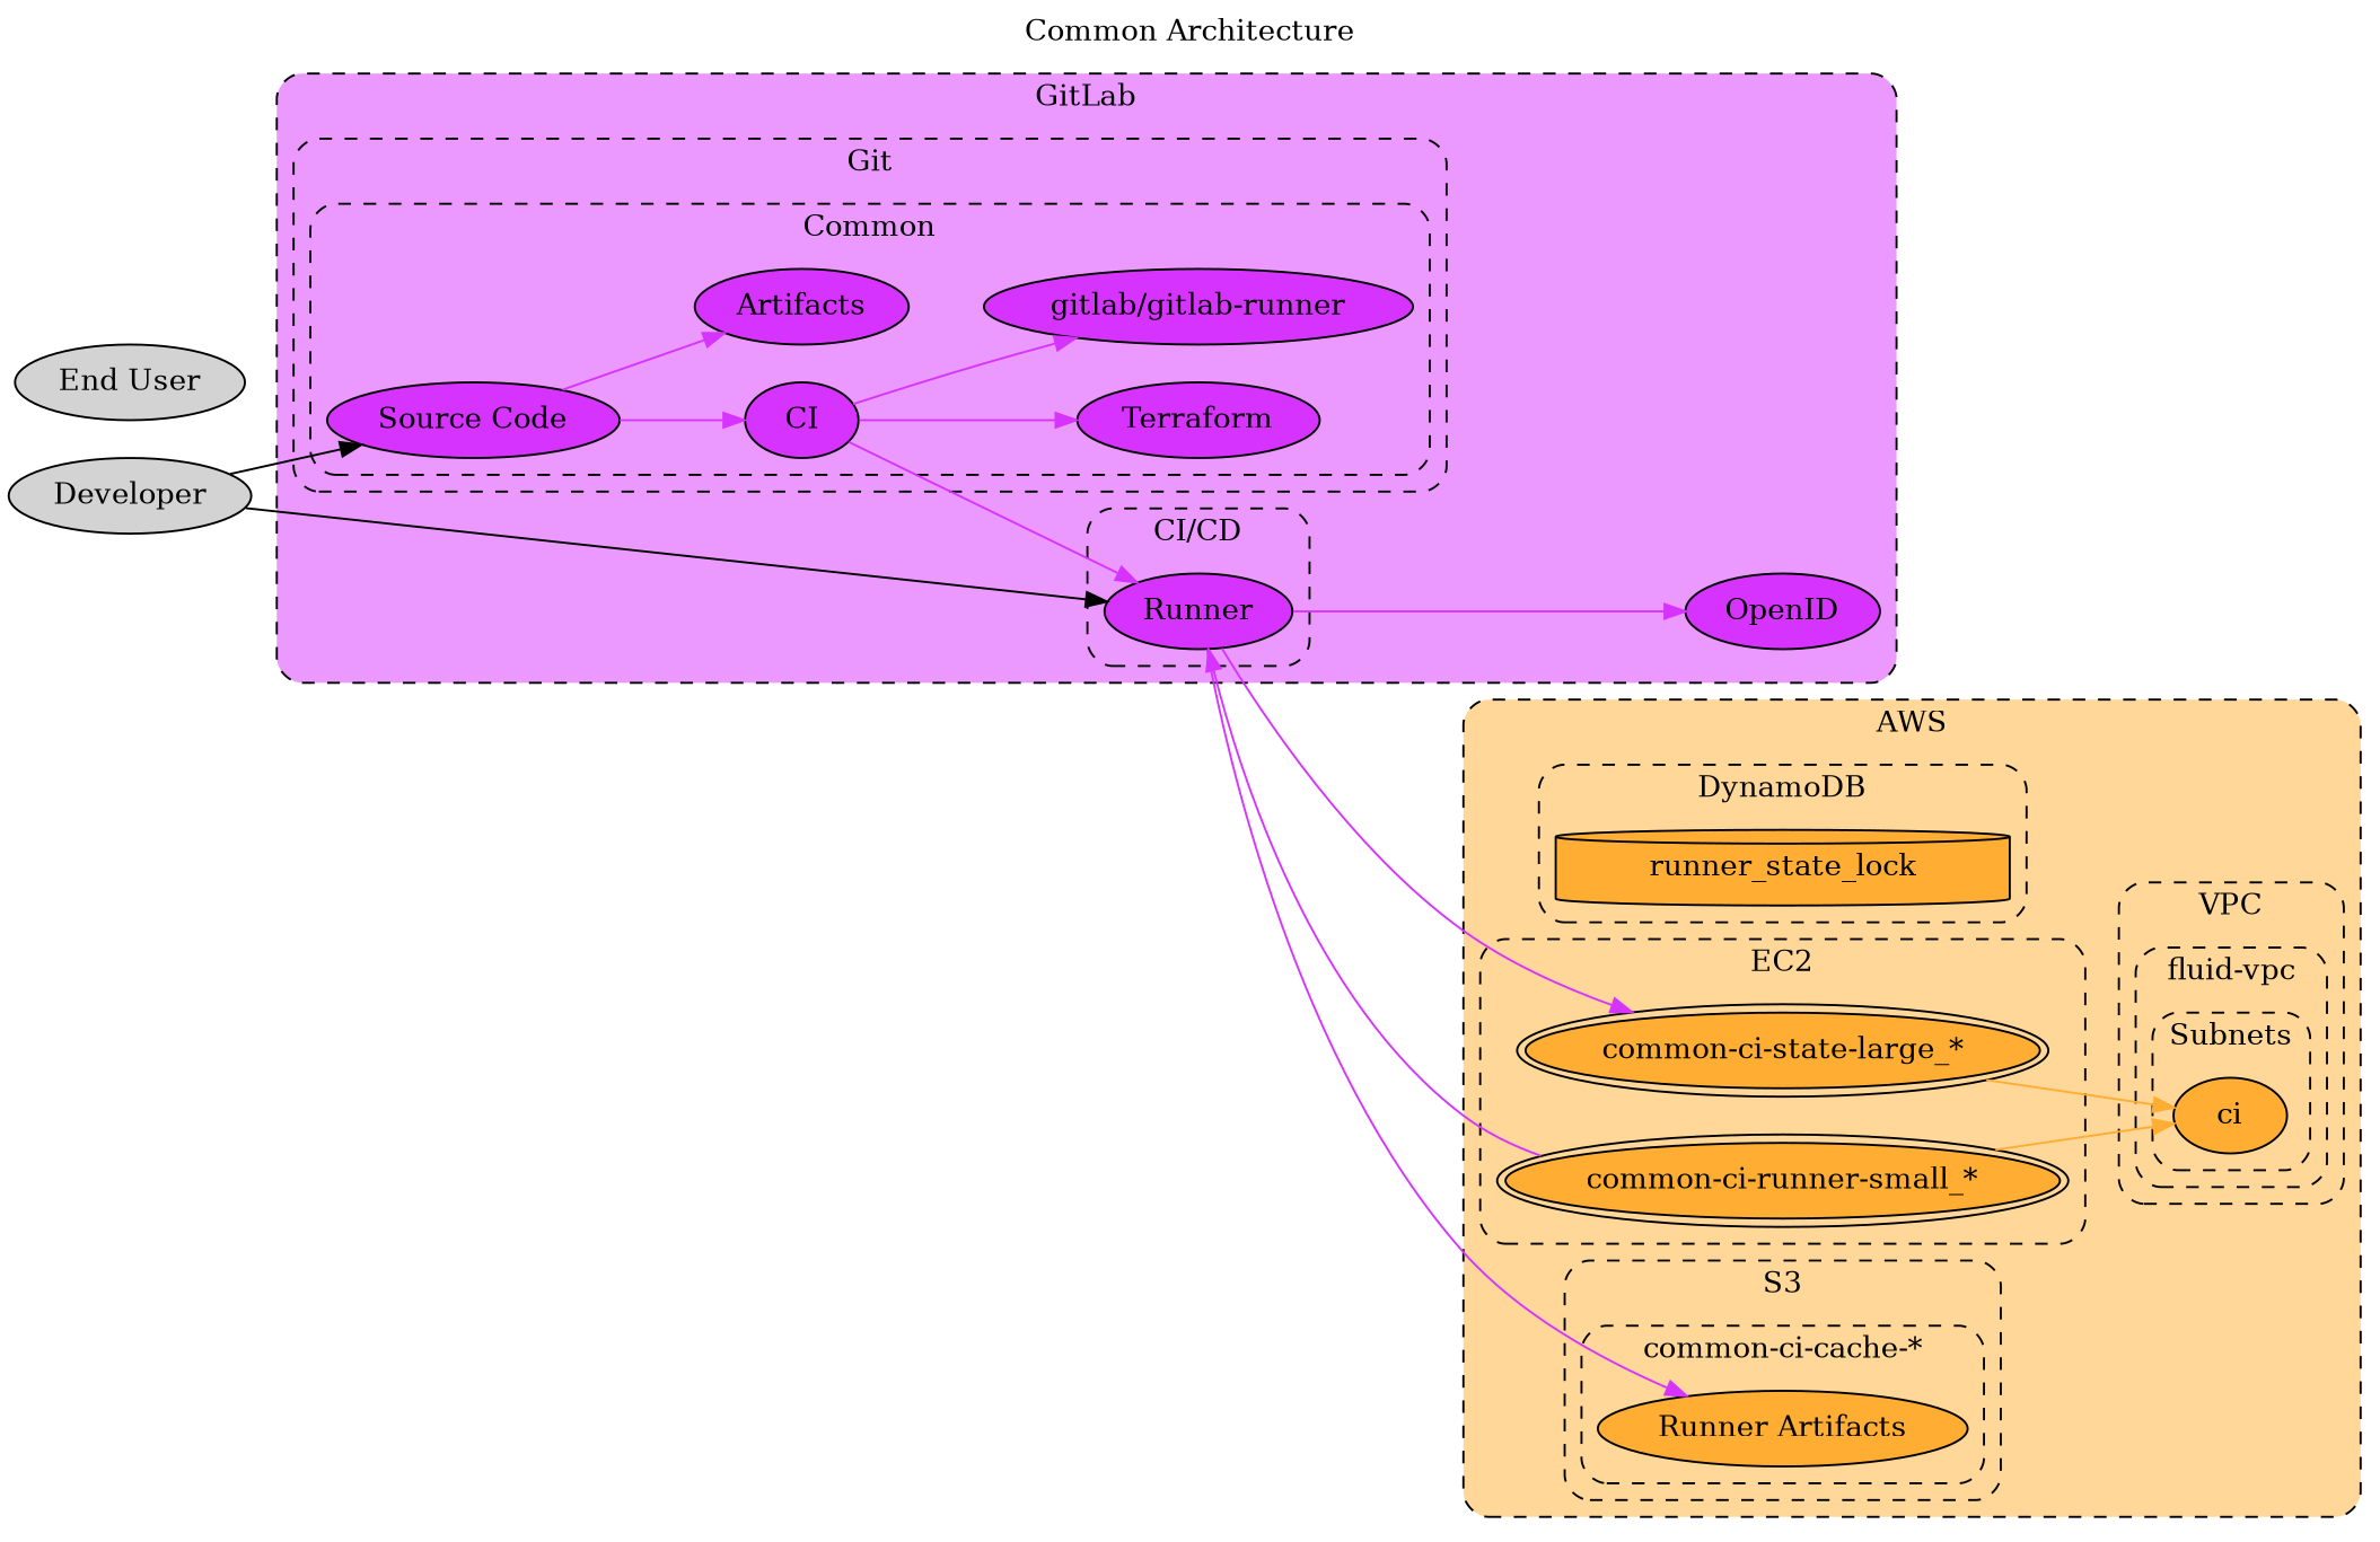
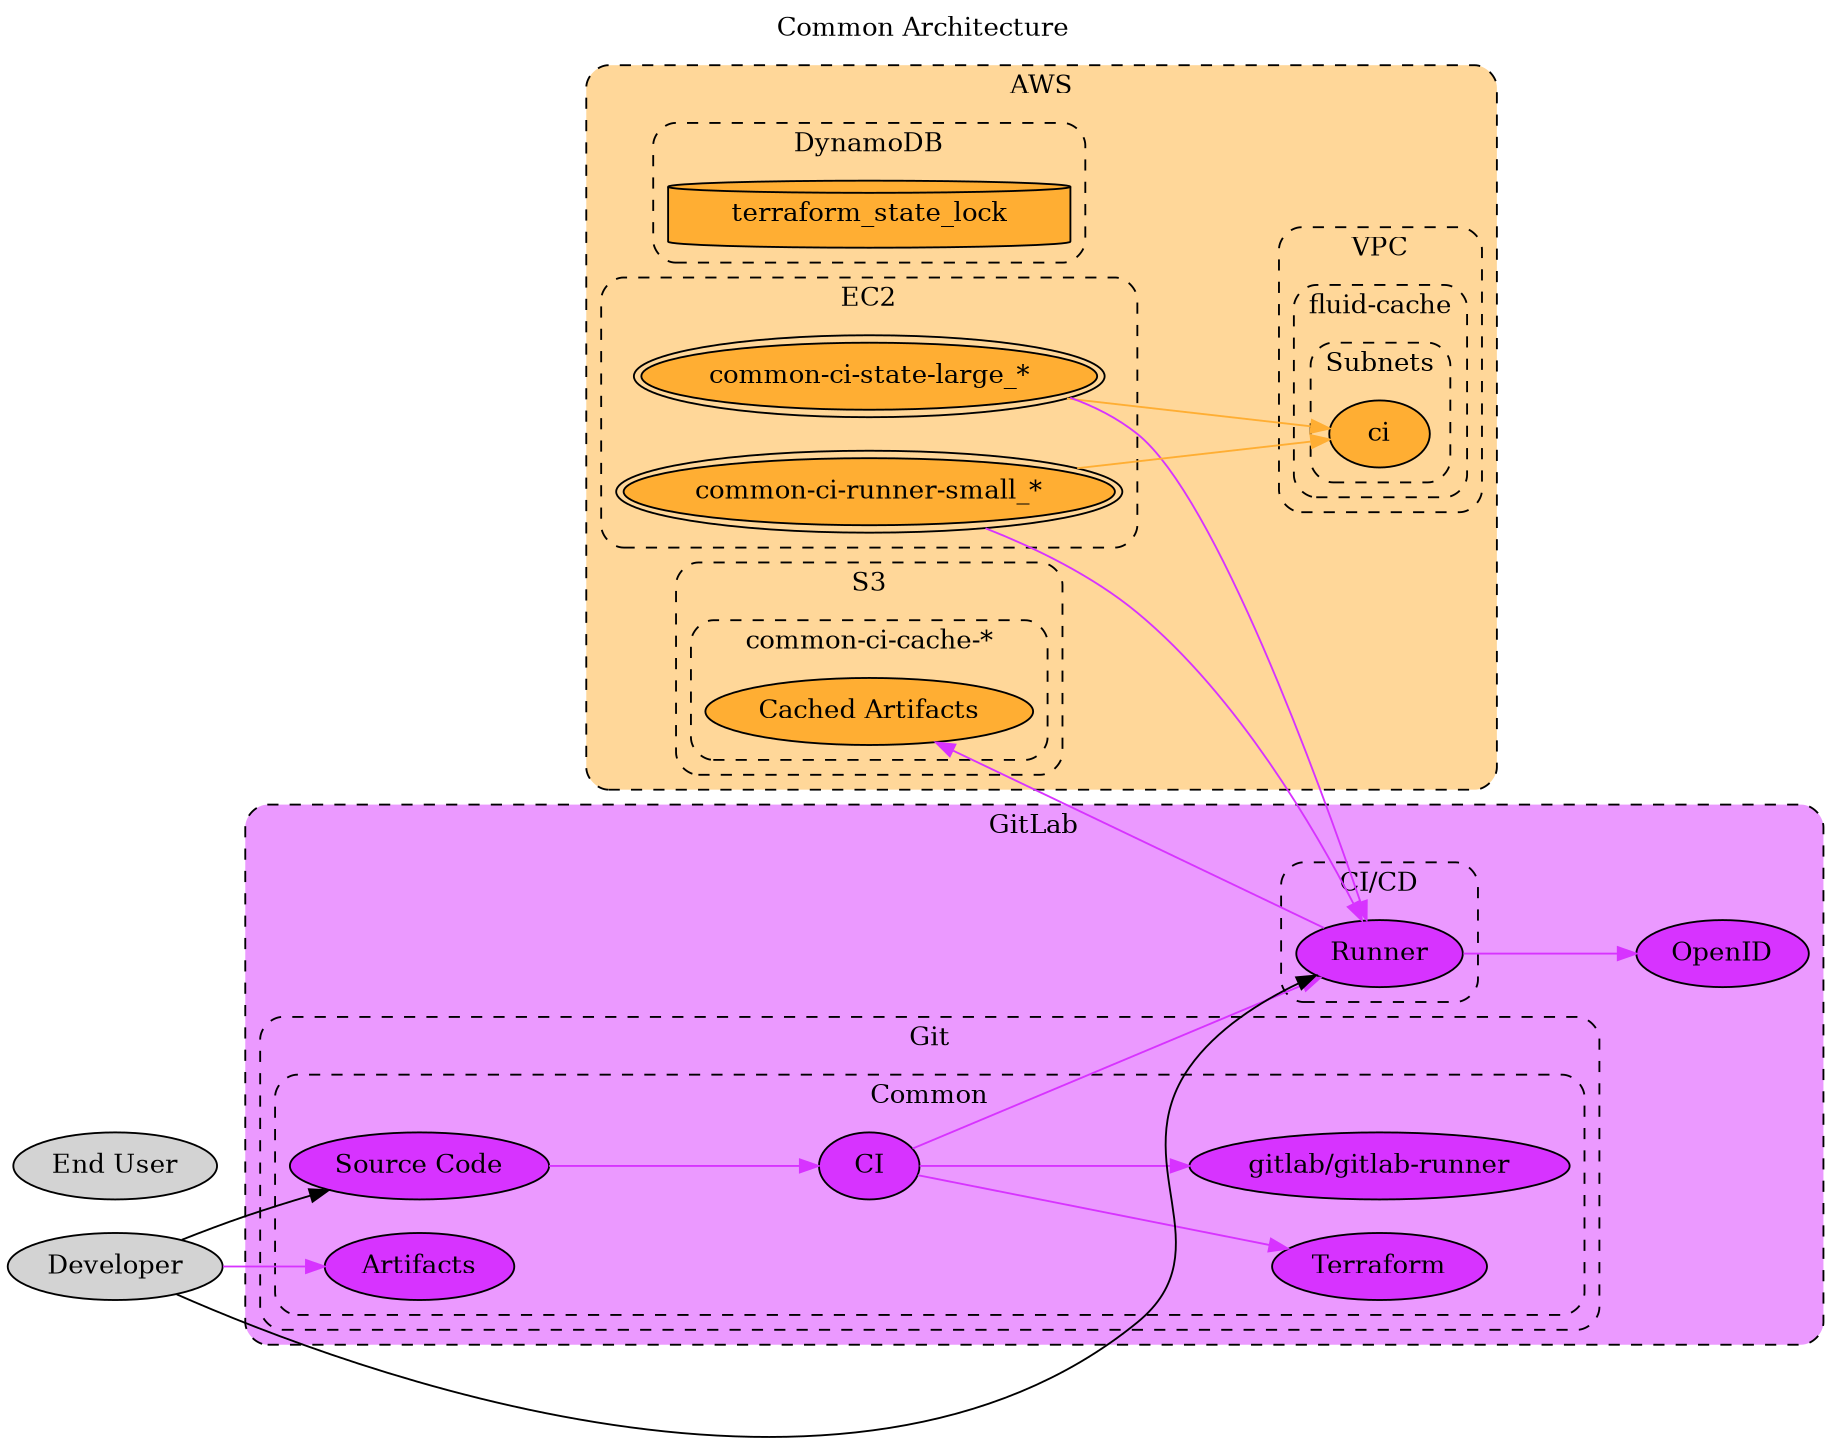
  digraph {
    compound=true
    concentrate=true
    label="Common Architecture"
    labelloc=t
    rankdir=LR
    scale=scalexy
    style="dashed,rounded"
    node [fillcolor="0.8 0.8 1.0" style=filled]
    edge [color="0.8 0.8 1.0"]
-   n1 [fillcolor="0.1 0.8 1.0" label=runner_state_lock shape=cylinder width=3.0]
+   n1 [fillcolor="0.1 0.8 1.0" label=terraform_state_lock shape=cylinder width=3.0]
    n2 [fillcolor="0.1 0.8 1.0" label="common-ci-state-large_*" peripheries=2]
    n3 [fillcolor="0.1 0.8 1.0" label="common-ci-runner-small_*" peripheries=2]
-   n4 [fillcolor="0.1 0.8 1.0" label="Runner Artifacts"]
+   n4 [fillcolor="0.1 0.8 1.0" label="Cached Artifacts"]
    n5 [fillcolor="0.1 0.8 1.0" label=ci]
    n6 [label="Source Code"]
    n7 [label=CI]
    n8 [label=Terraform]
    n9 [label="gitlab/gitlab-runner"]
    n10 [label=Artifacts]
    n11 [label=Runner]
    n12 [label=OpenID]
    n13 [fillcolor="/x11/lightgray" label="End User"]
    n14 [fillcolor="/x11/lightgray" label=Developer]
    subgraph cluster_1 {
      bgcolor="0.1 0.4 1.0"
      label=AWS
      subgraph cluster_2 {
        bgcolor="0.1 0.4 1.0"
        label=DynamoDB
        n1
      }
      subgraph cluster_3 {
        bgcolor="0.1 0.4 1.0"
        label=EC2
        n2
        n3
      }
      subgraph cluster_4 {
        bgcolor="0.1 0.4 1.0"
        label=S3
        subgraph cluster_5 {
          bgcolor="0.1 0.4 1.0"
          label="common-ci-cache-*"
          n4
        }
      }
      subgraph cluster_6 {
        bgcolor="0.1 0.4 1.0"
        label=VPC
        subgraph cluster_7 {
          bgcolor="0.1 0.4 1.0"
-         label="fluid-vpc"
+         label="fluid-cache"
          subgraph cluster_8 {
            bgcolor="0.1 0.4 1.0"
            label=Subnets
            n5
          }
        }
      }
    }
    subgraph cluster_9 {
      bgcolor="0.6 0.4 1.0"
      label=Cloudflare
    }
    subgraph cluster_10 {
      bgcolor="0.8 0.4 1.0"
      label=GitLab
      n12
      subgraph cluster_11 {
        bgcolor="0.8 0.4 1.0"
        label=Git
        subgraph cluster_12 {
          bgcolor="0.8 0.4 1.0"
          label=Common
          n6
          n7
          n8
          n9
          n10
        }
      }
      subgraph cluster_13 {
        bgcolor="0.8 0.4 1.0"
        label="CI/CD"
        n11
      }
    }
    n2 -> n5 [color="0.1 0.8 1.0"]
    n3 -> n5 [color="0.1 0.8 1.0"]
    n3 -> n11
    n6 -> n7
-   n6 -> n10
+   n14 -> n10
    n7 -> n8
    n7 -> n9
    n7 -> n11
-   n11 -> n2
+   n2 -> n11
    n11 -> n4
    n11 -> n12
    n14 -> n6 [color="/x11/black"]
    n14 -> n11 [color="/x11/black"]
  }
